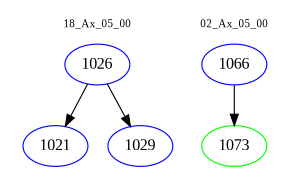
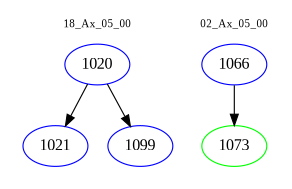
  digraph {
    fontname="Liberation Serif"
    node [color=blue fontname="Liberation Serif"]
    edge [color=black fontname="Liberation Serif"]
-   n1 [label=1026]
+   n1 [label=1020]
    n2 [label=1021]
-   n3 [label=1029]
+   n3 [label=1099]
    n4 [label=1066]
    n5 [color=green label=1073]
    subgraph cluster_1 {
      color=white
      fontsize=10
      label="18_Ax_05_00"
      n1
      n2
      n3
    }
    subgraph cluster_2 {
      color=white
      fontsize=10
      label="02_Ax_05_00"
      n4
      n5
    }
    n1 -> n2
    n1 -> n3
    n4 -> n5
  }
